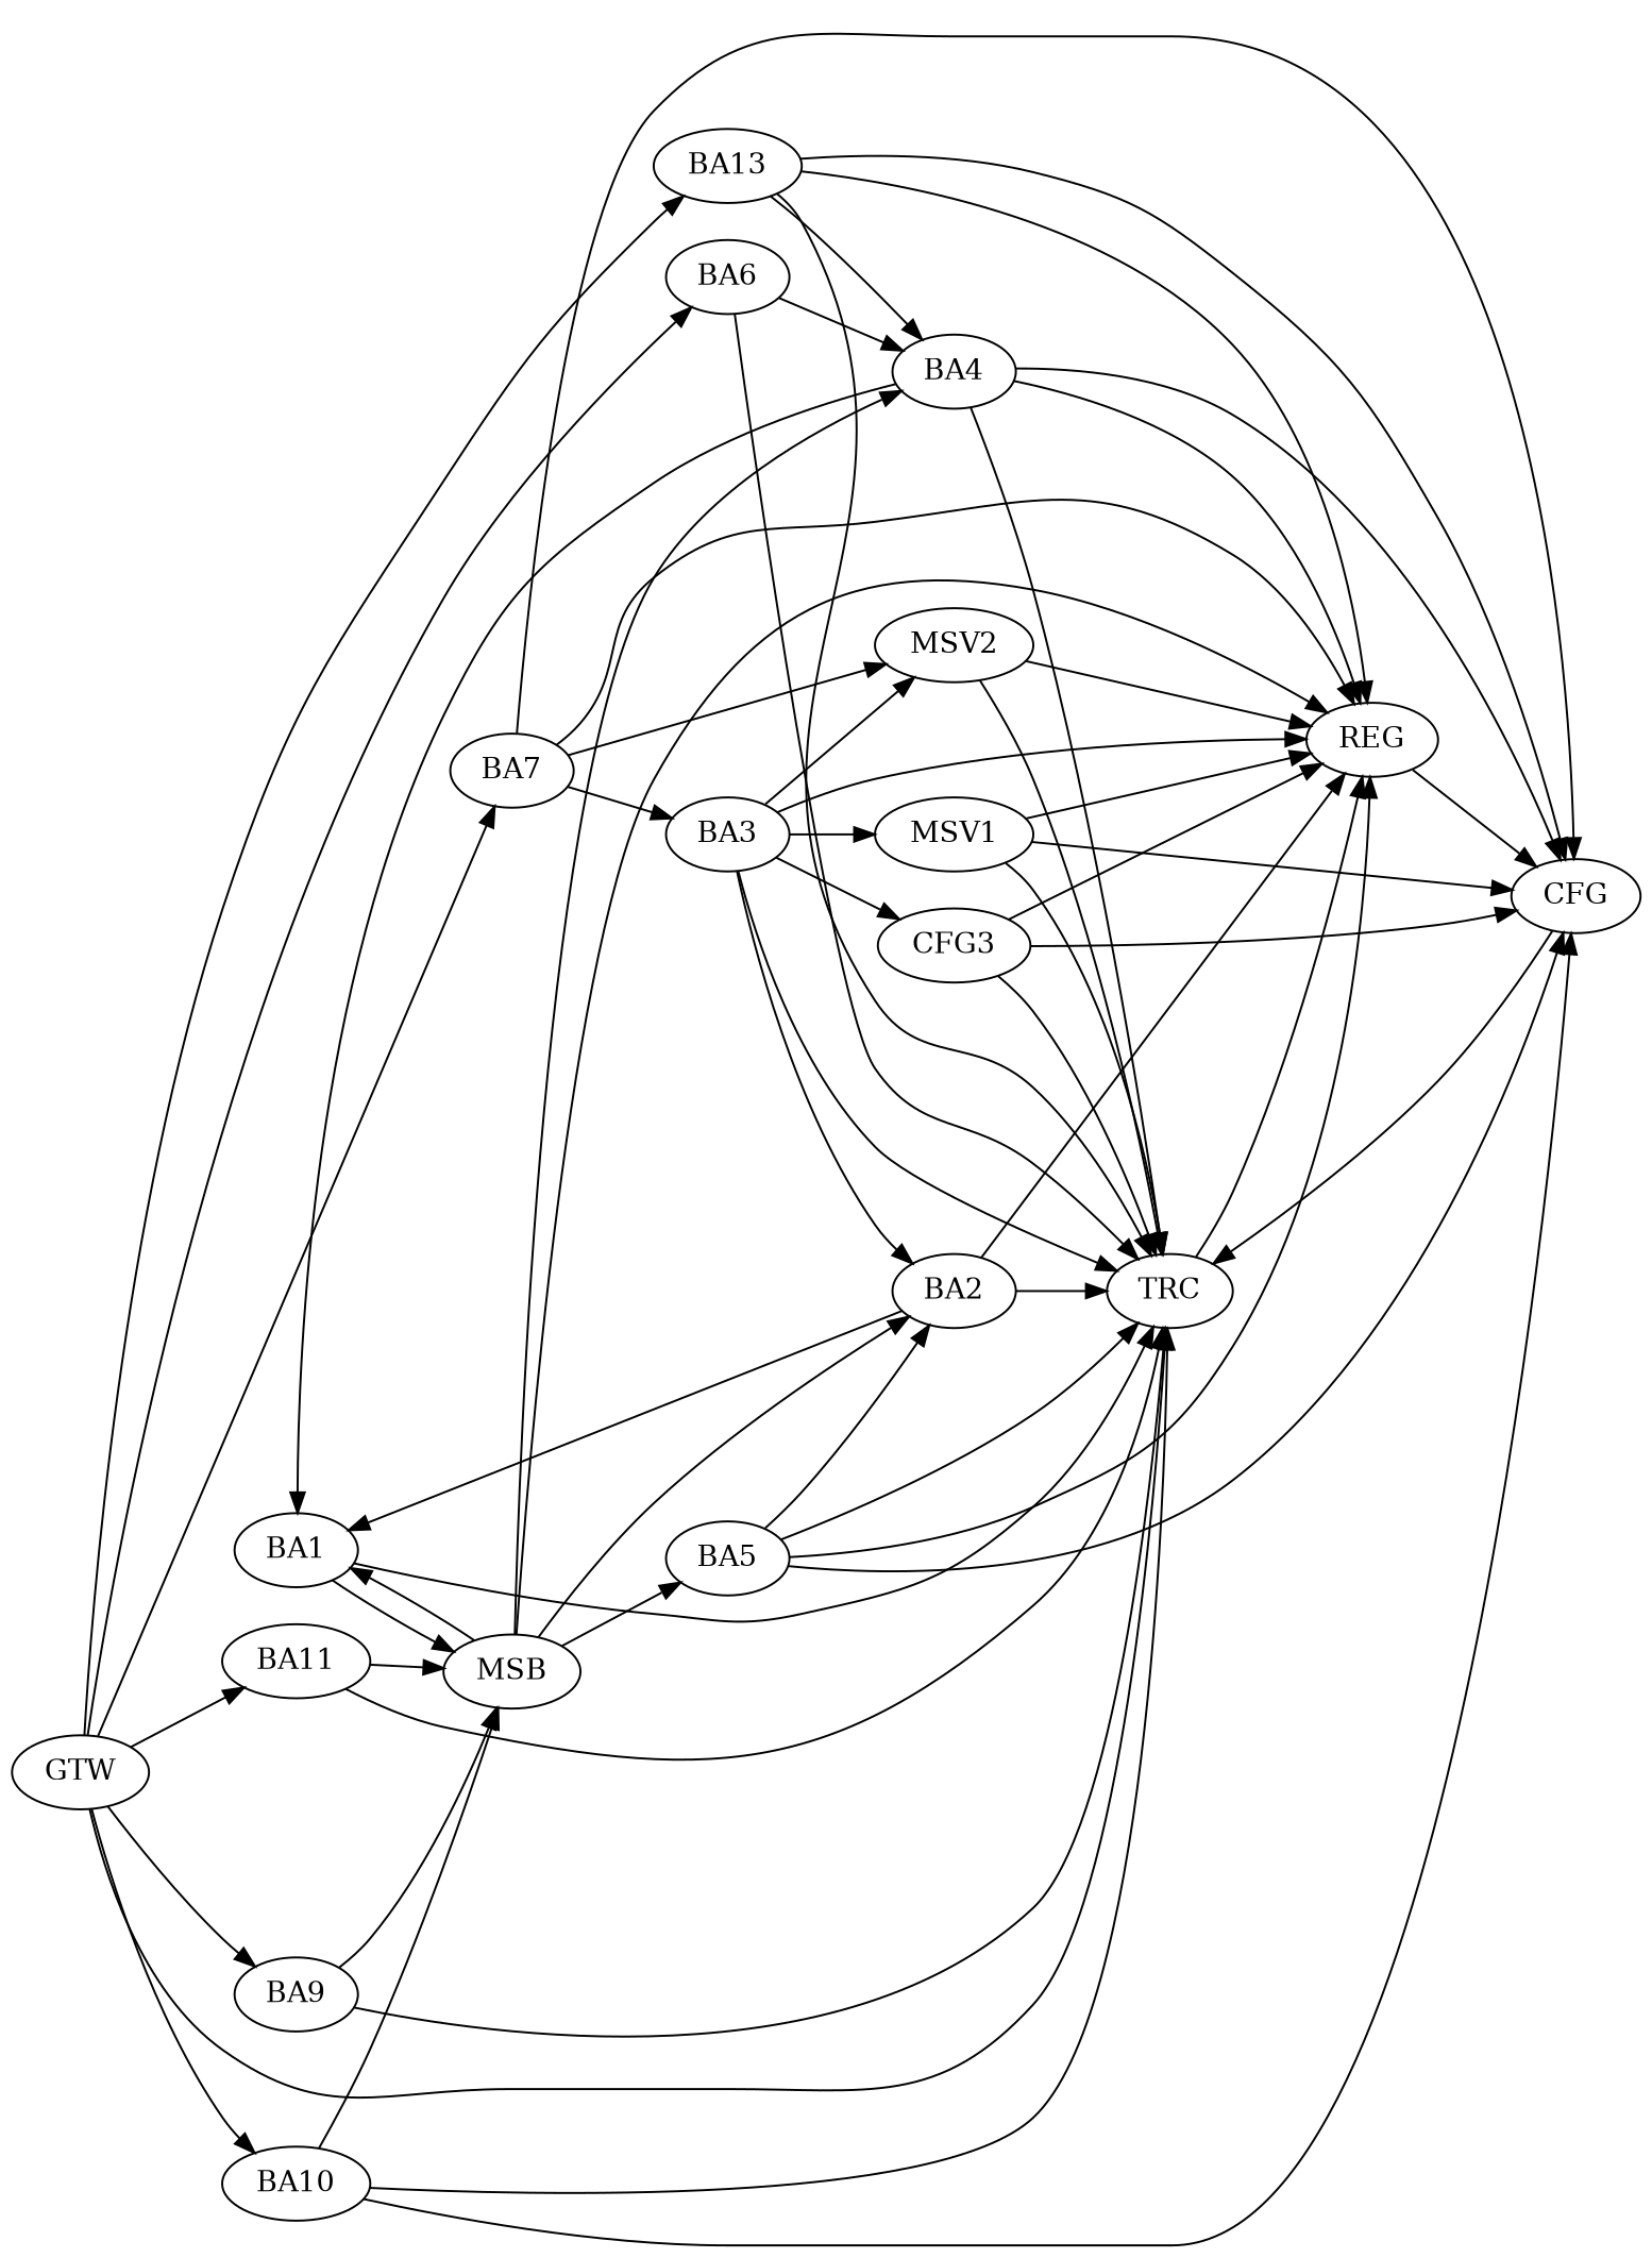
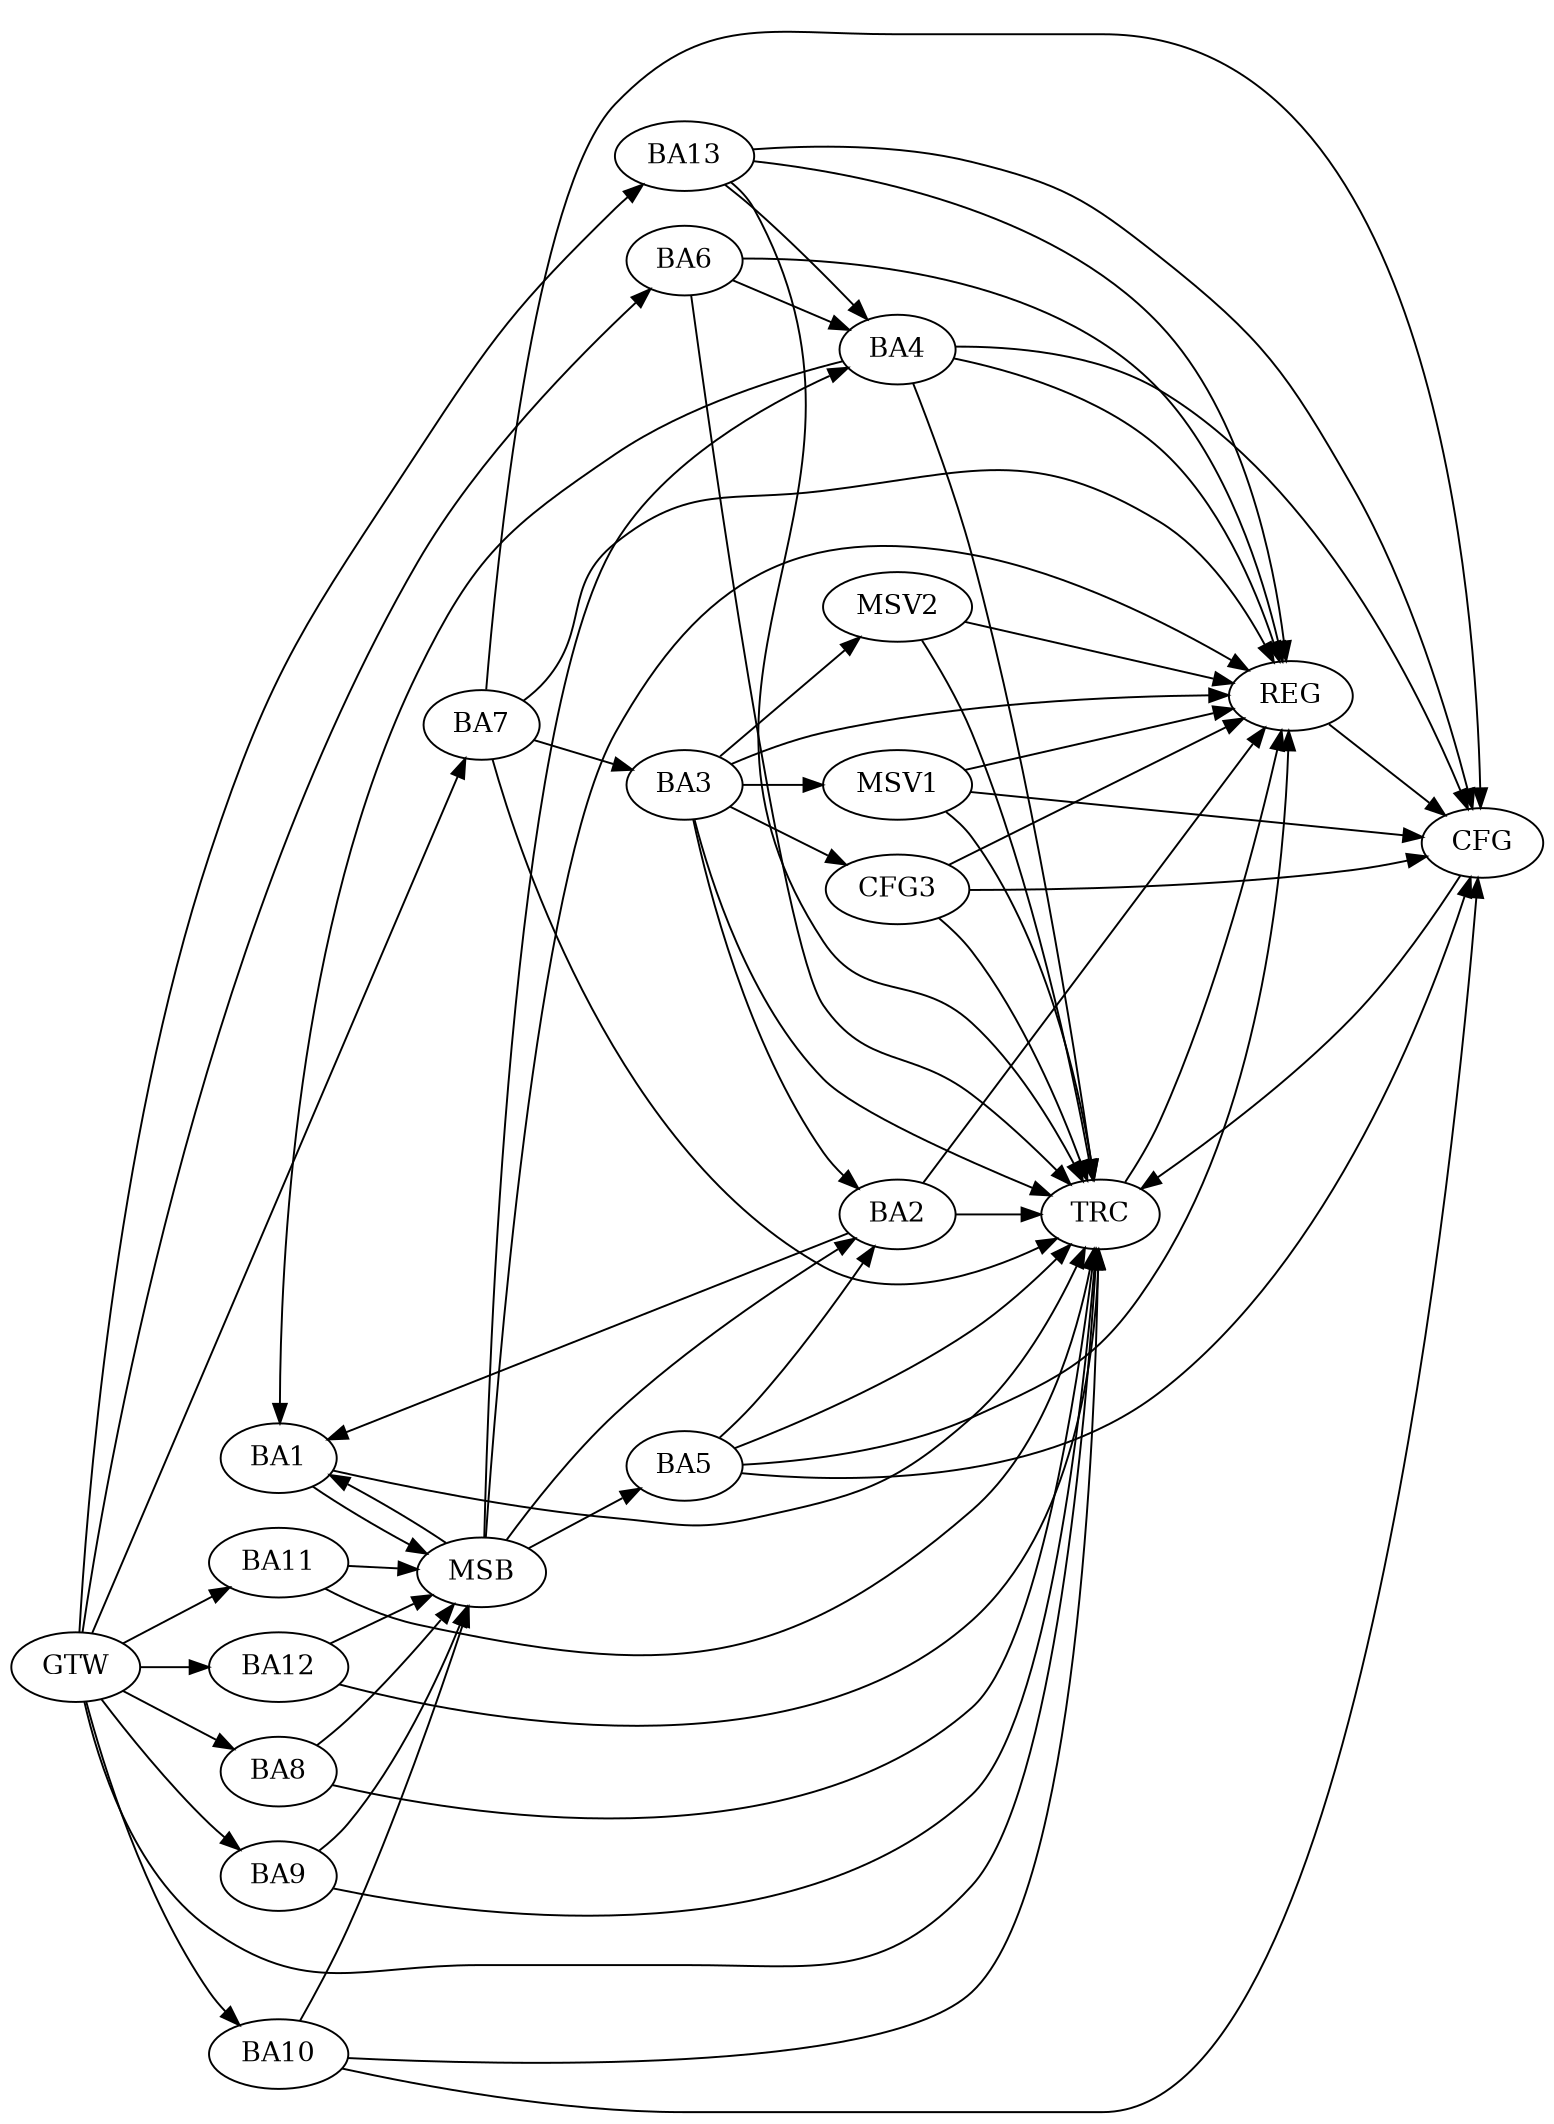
  strict digraph {
    rankdir=LR
    n1 [label=BA1]
    n2 [label=MSB]
    n3 [label=TRC]
    n4 [label=BA2]
    n5 [label=REG]
    n6 [label=BA4]
    n7 [label=BA5]
    n8 [label=CFG]
    n9 [label=BA3]
    n10 [label=MSV1]
    n11 [label=MSV2]
    n12 [label=CFG3]
    n13 [label=BA6]
    n14 [label=BA7]
+   n15 [label=BA8]
    n16 [label=BA9]
    n17 [label=BA10]
    n18 [label=BA11]
+   n19 [label=BA12]
    n20 [label=BA13]
    n21 [label=GTW]
    n1 -> n2
    n1 -> n3
    n2 -> n1
    n2 -> n4
    n2 -> n5
    n2 -> n6
    n2 -> n7
    n3 -> n5
    n4 -> n1
    n4 -> n3
    n4 -> n5
    n5 -> n8
    n6 -> n1
    n6 -> n3
    n6 -> n5
    n6 -> n8
    n7 -> n3
    n7 -> n4
    n7 -> n5
    n7 -> n8
    n8 -> n3
    n9 -> n3
    n9 -> n4
    n9 -> n5
    n9 -> n10
    n9 -> n11
    n9 -> n12
    n10 -> n3
    n10 -> n5
    n10 -> n8
    n11 -> n3
    n11 -> n5
    n12 -> n3
    n12 -> n5
    n12 -> n8
    n13 -> n3
+   n13 -> n5
    n13 -> n6
-   n14 -> n11
+   n14 -> n3
    n14 -> n5
    n14 -> n8
    n14 -> n9
+   n15 -> n2
+   n15 -> n3
    n16 -> n2
    n16 -> n3
    n17 -> n2
    n17 -> n3
    n17 -> n8
    n18 -> n2
    n18 -> n3
+   n19 -> n2
+   n19 -> n3
    n20 -> n3
    n20 -> n5
    n20 -> n6
    n20 -> n8
    n21 -> n3
    n21 -> n13
    n21 -> n14
+   n21 -> n15
    n21 -> n16
    n21 -> n17
    n21 -> n18
+   n21 -> n19
    n21 -> n20
  }
